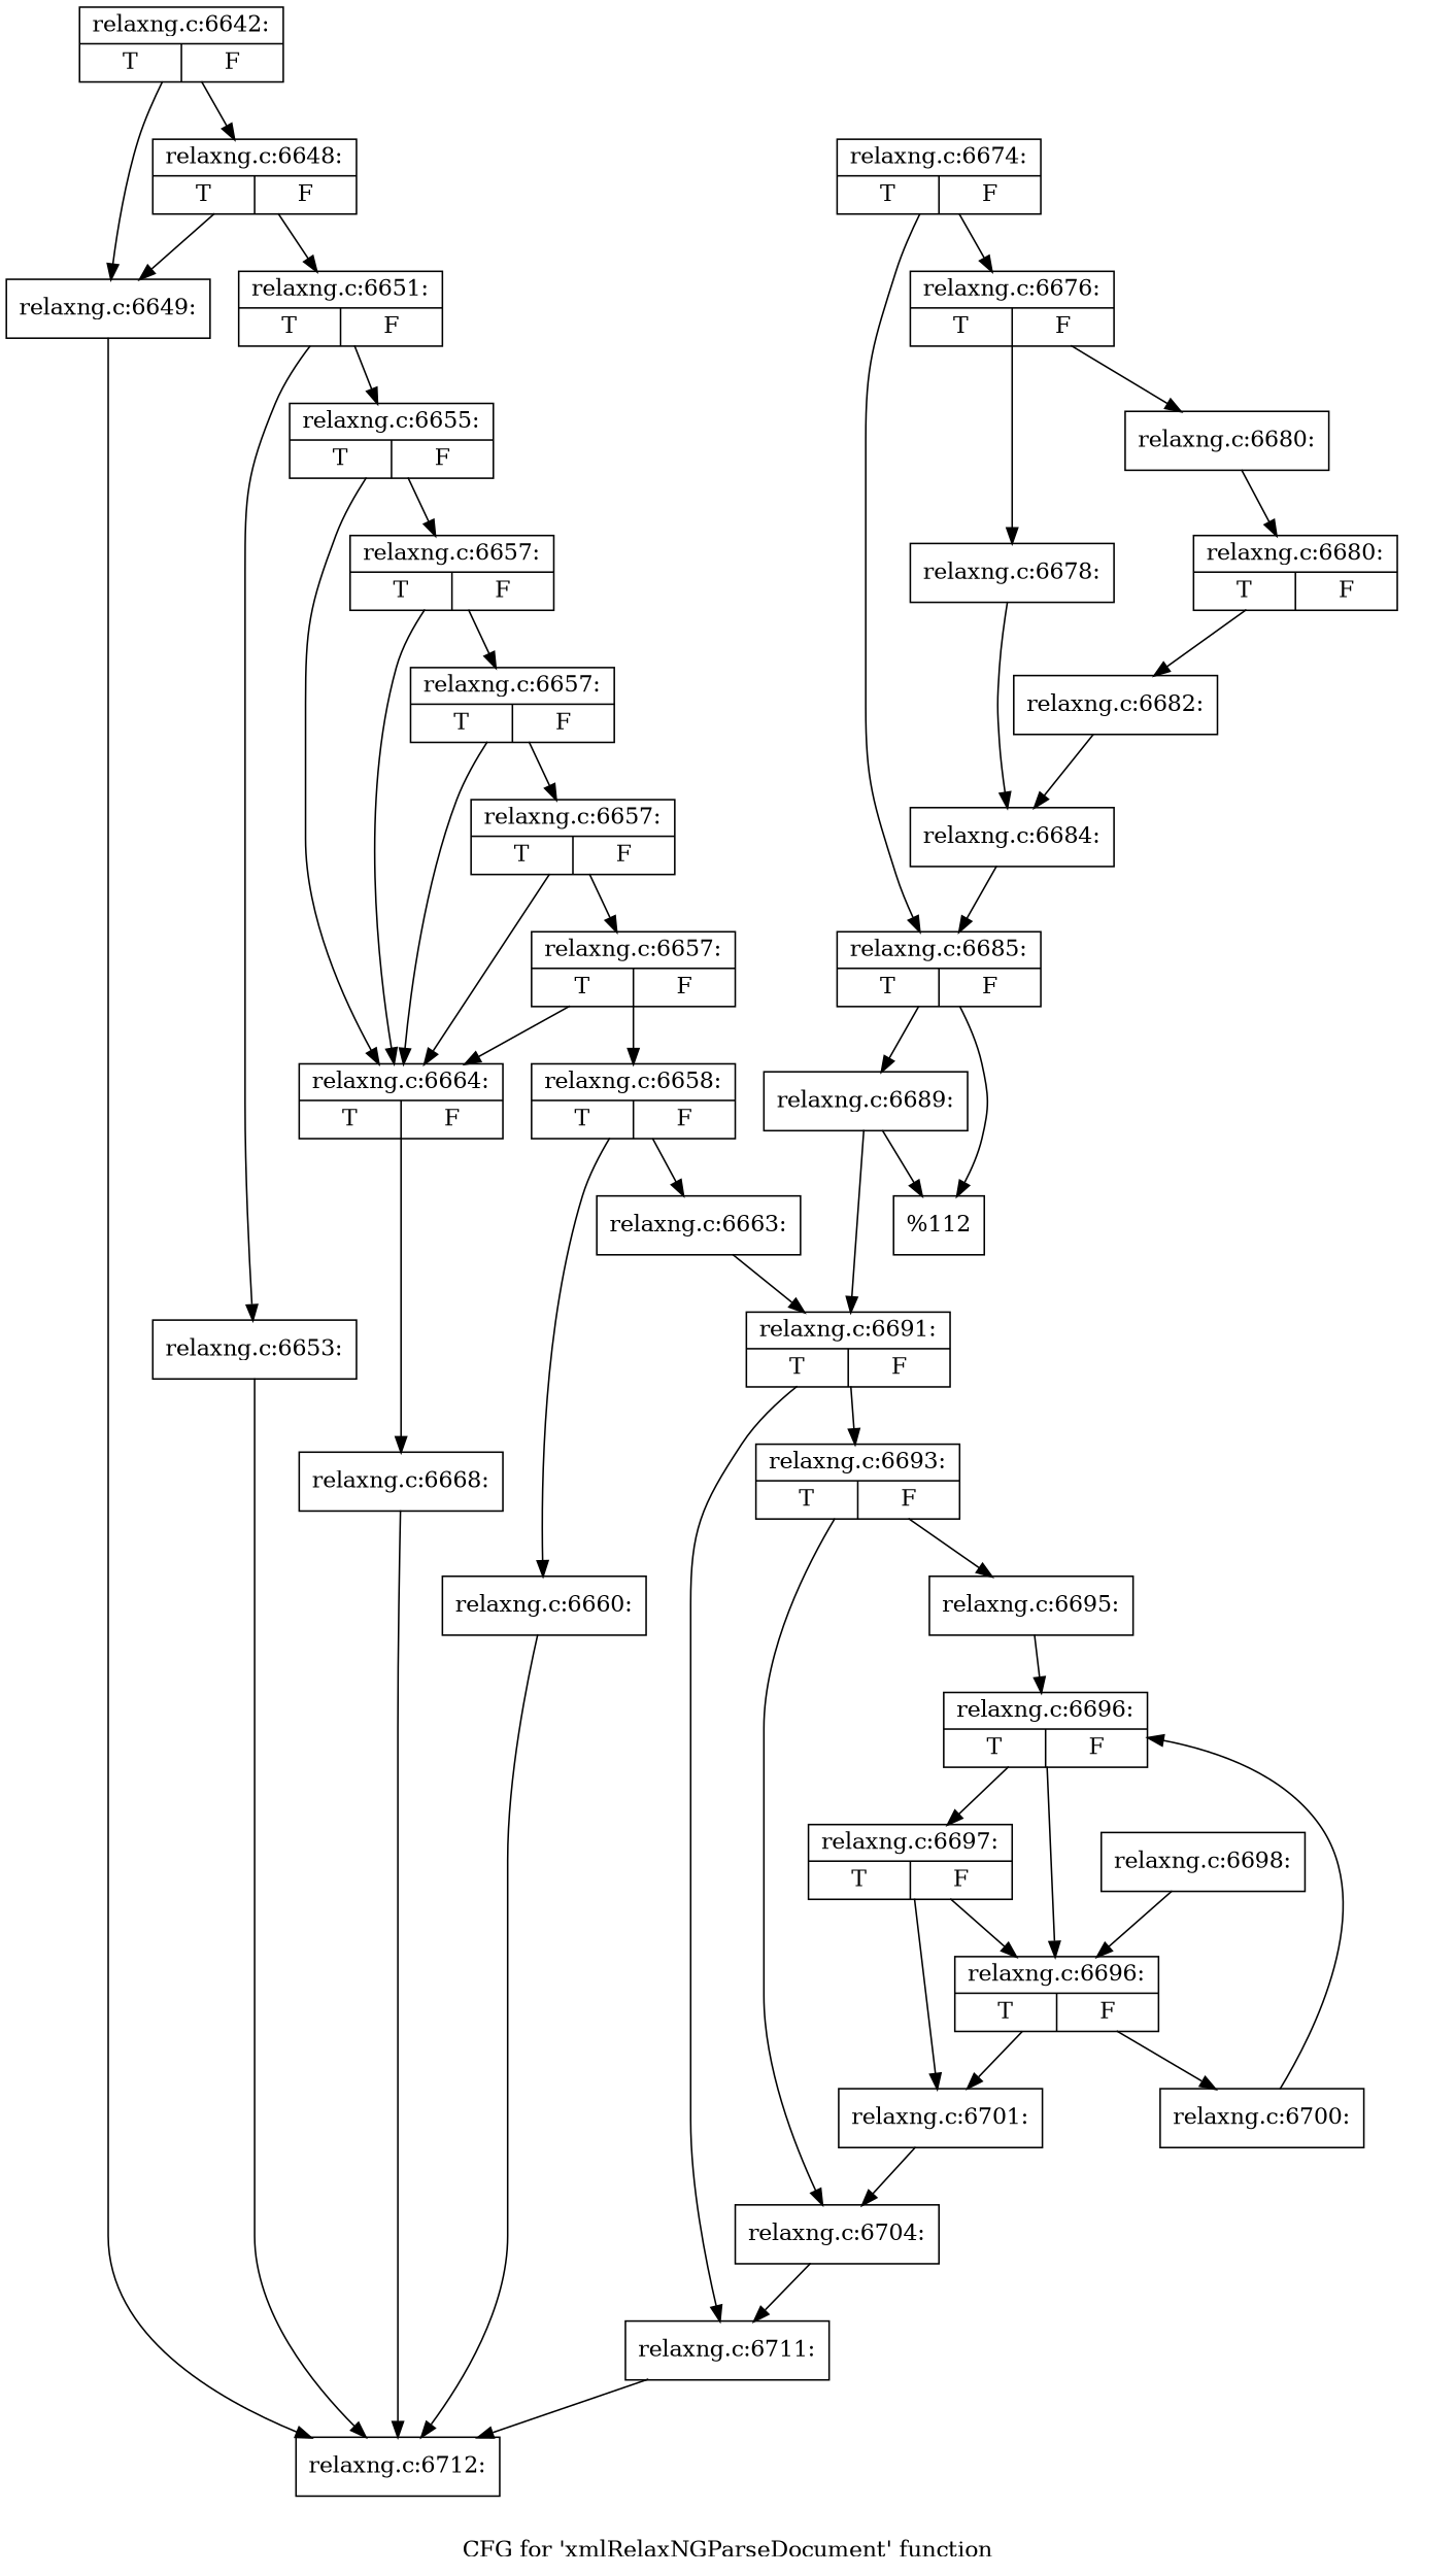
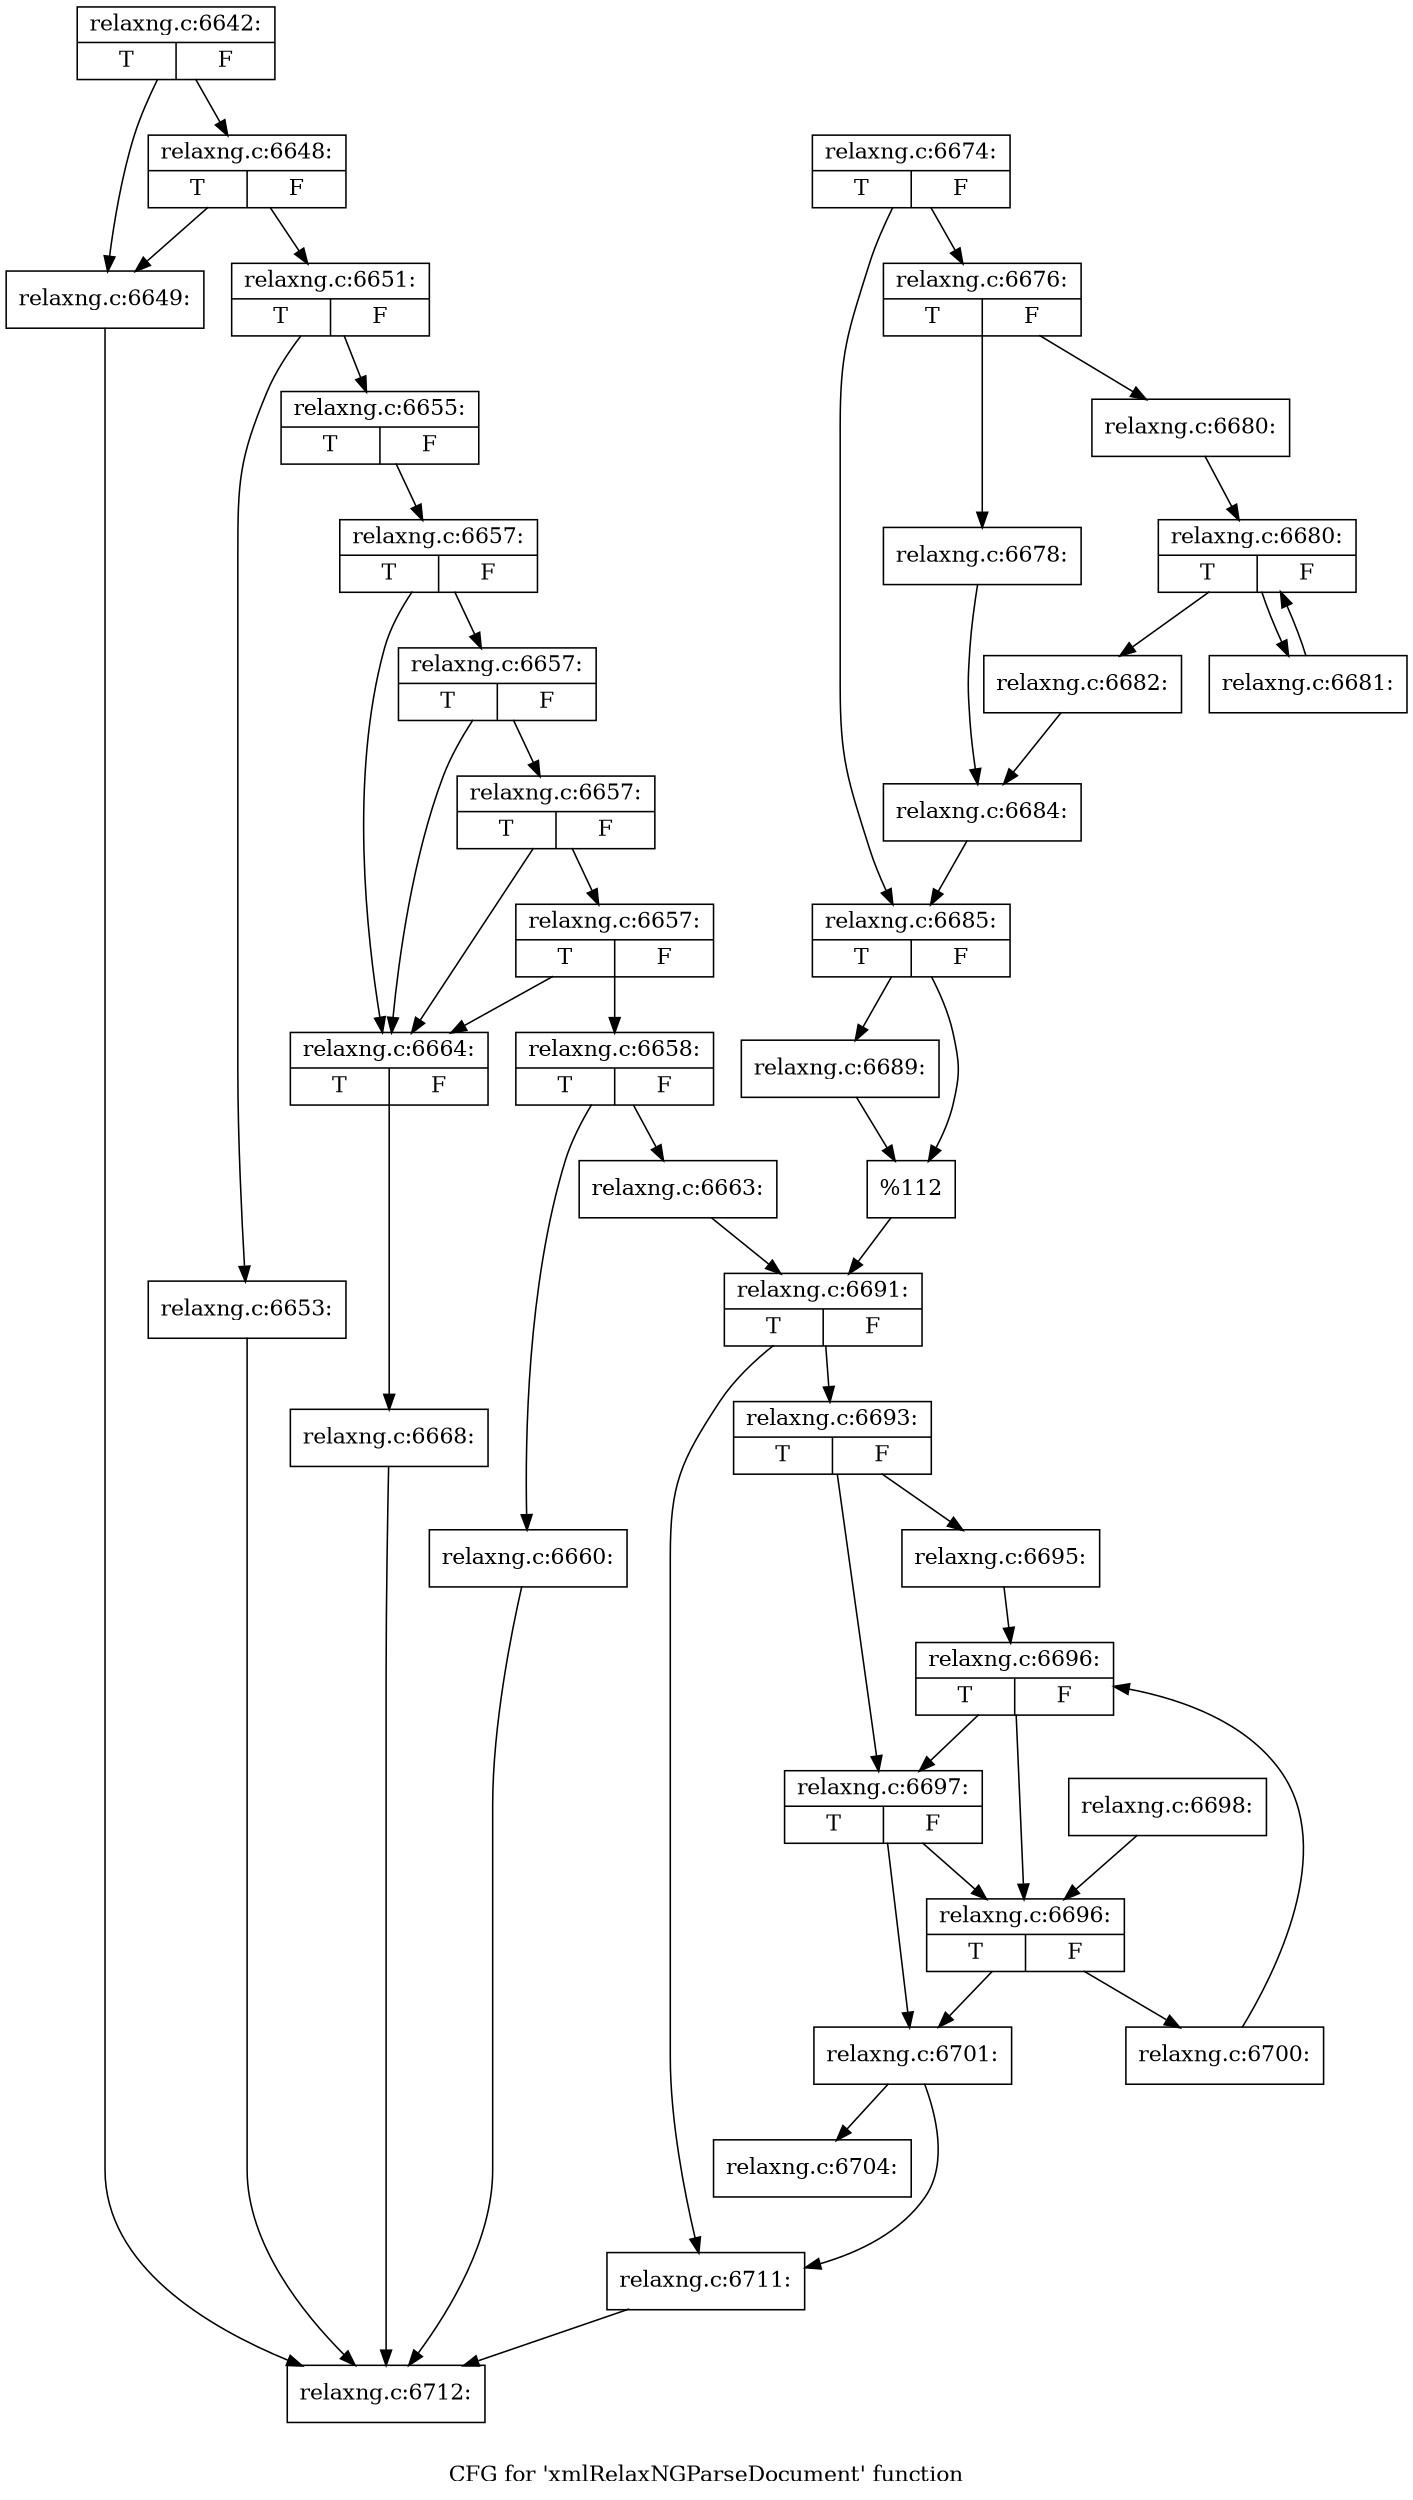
  digraph {
    label="CFG for 'xmlRelaxNGParseDocument' function"
    node [shape=record]
    n1 [label="{relaxng.c:6642:|{<s0>T|<s1>F}}"]
    n2 [label="{relaxng.c:6649:}"]
    n3 [label="{relaxng.c:6648:|{<s0>T|<s1>F}}"]
    n4 [label="{relaxng.c:6712:}"]
    n5 [label="{relaxng.c:6651:|{<s0>T|<s1>F}}"]
    n6 [label="{relaxng.c:6653:}"]
    n7 [label="{relaxng.c:6655:|{<s0>T|<s1>F}}"]
    n8 [label="{relaxng.c:6657:|{<s0>T|<s1>F}}"]
    n9 [label="{relaxng.c:6664:|{<s0>T|<s1>F}}"]
    n10 [label="{relaxng.c:6657:|{<s0>T|<s1>F}}"]
    n11 [label="{relaxng.c:6668:}"]
    n12 [label="{relaxng.c:6657:|{<s0>T|<s1>F}}"]
    n13 [label="{relaxng.c:6674:|{<s0>T|<s1>F}}"]
    n14 [label="{relaxng.c:6676:|{<s0>T|<s1>F}}"]
    n15 [label="{relaxng.c:6685:|{<s0>T|<s1>F}}"]
    n16 [label="{relaxng.c:6657:|{<s0>T|<s1>F}}"]
    n17 [label="{relaxng.c:6658:|{<s0>T|<s1>F}}"]
    n18 [label="{relaxng.c:6660:}"]
    n19 [label="{relaxng.c:6663:}"]
    n20 [label="{relaxng.c:6691:|{<s0>T|<s1>F}}"]
    n21 [label="{relaxng.c:6693:|{<s0>T|<s1>F}}"]
    n22 [label="{relaxng.c:6711:}"]
    n23 [label="{relaxng.c:6695:}"]
    n24 [label="{relaxng.c:6704:}"]
    n25 [label="{relaxng.c:6678:}"]
    n26 [label="{relaxng.c:6680:}"]
    n27 [label="{relaxng.c:6689:}"]
    n28 [label="{%112}"]
    n29 [label="{relaxng.c:6684:}"]
    n30 [label="{relaxng.c:6680:|{<s0>T|<s1>F}}"]
+   n31 [label="{relaxng.c:6681:}"]
    n32 [label="{relaxng.c:6682:}"]
    n33 [label="{relaxng.c:6696:|{<s0>T|<s1>F}}"]
    n34 [label="{relaxng.c:6697:|{<s0>T|<s1>F}}"]
    n35 [label="{relaxng.c:6696:|{<s0>T|<s1>F}}"]
    n36 [label="{relaxng.c:6701:}"]
    n37 [label="{relaxng.c:6700:}"]
    n38 [label="{relaxng.c:6698:}"]
    n1 -> n2
    n1 -> n3
    n2 -> n4
    n3 -> n2
    n3 -> n5
    n5 -> n6
    n5 -> n7
    n6 -> n4
    n7 -> n8
-   n7 -> n9
    n8 -> n9
    n8 -> n10
    n9 -> n11
    n10 -> n9
    n10 -> n12
    n11 -> n4
    n12 -> n9
    n12 -> n16
    n13 -> n14
    n13 -> n15
    n14 -> n25
    n14 -> n26
    n15 -> n27
    n15 -> n28
    n16 -> n9
    n16 -> n17
    n17 -> n18
    n17 -> n19
    n18 -> n4
    n19 -> n20
    n20 -> n21
    n20 -> n22
    n21 -> n23
-   n21 -> n24
+   n21 -> n34
    n22 -> n4
    n23 -> n33
-   n24 -> n22
+   n36 -> n22
    n25 -> n29
    n26 -> n30
    n27 -> n28
-   n27 -> n20
+   n28 -> n20
    n29 -> n15
+   n30 -> n31
    n30 -> n32
+   n31 -> n30
    n32 -> n29
    n33 -> n34
    n33 -> n35
    n34 -> n35
    n34 -> n36
    n35 -> n36
    n35 -> n37
    n36 -> n24
    n37 -> n33
    n38 -> n35
  }
